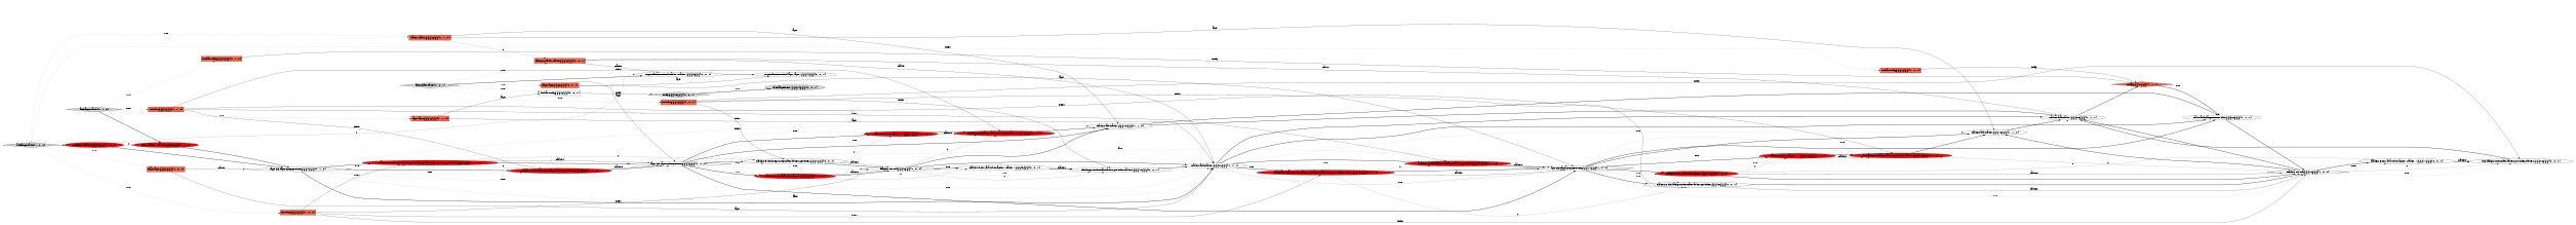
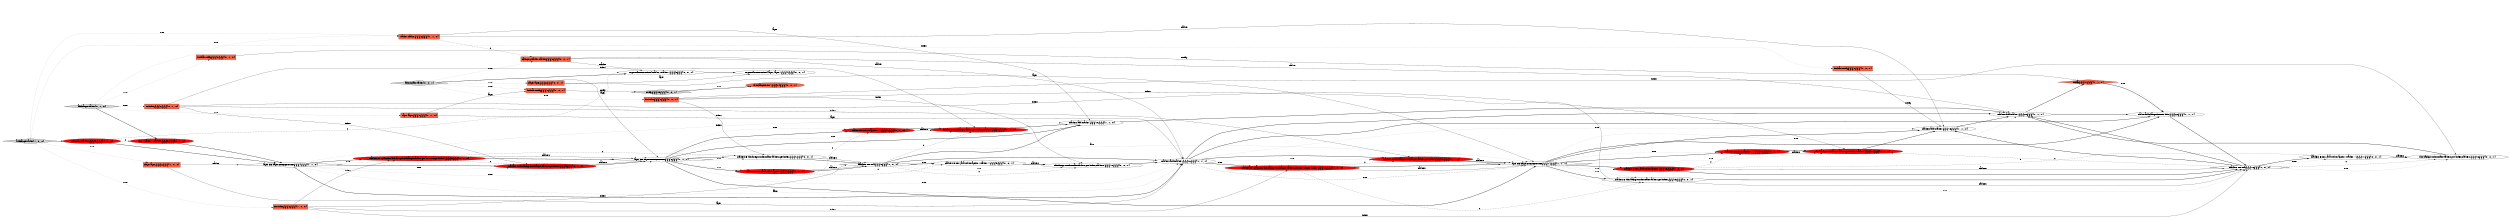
  digraph {
    rankdir=LR
    node [fillcolor=white shape=ellipse style=filled]
    edge [style=bold]
    n1 [fillcolor=tomato label="int index@@@2@@@['0', '1', '0']" shape=box]
    n2 [fillcolor=red label="markers = this.backgroundRangeMarkers.get(index)@@@13@@@['0', '1', '0']"]
    n3 [fillcolor=red label="markers = this.foregroundRangeMarkers.get(index)@@@5@@@['0', '1', '0']"]
    n4 [fillcolor=red label="this.backgroundRangeMarkers.put(index,markers)@@@16@@@['0', '1', '0']"]
    n5 [fillcolor=red label="this.foregroundRangeMarkers.put(index,markers)@@@8@@@['0', '1', '0']"]
    n6 [label="layer == Layer.BACKGROUND@@@14@@@['1', '1', '1']" shape=diamond]
    n7 [label="layer == Layer.FOREGROUND@@@6@@@['1', '1', '1']" shape=diamond]
    n8 [label="markers.add(marker)@@@18@@@['1', '1', '0']"]
    n9 [label="markers.add(marker)@@@10@@@['1', '1', '0']"]
    n10 [label="markers.add(marker)@@@20@@@['1', '1', '1']"]
    n11 [fillcolor=red label="markers = new ArrayList<>()@@@15@@@['0', '1', '0']"]
    n12 [label="markers = this.backgroundDomainMarkers.get(index)@@@15@@@['0', '0', '1']"]
    n13 [label="markers == null@@@16@@@['1', '0', '1']" shape=diamond]
    n14 [fillcolor=red label="markers = new java.util.ArrayList()@@@15@@@['1', '0', '0']"]
    n15 [label="marker.addChangeListener(this)@@@22@@@['1', '1', '1']"]
    n16 [fillcolor=tomato label="Layer layer@@@2@@@['0', '1', '0']" shape=box]
    n17 [label="markers.add(marker)@@@12@@@['1', '1', '1']"]
-   n18 [label="boolean notify@@@2@@@['0', '0', '1']" shape=box]
+   n18 [fillcolor=tomato label="boolean notify@@@2@@@['0', '0', '1']" shape=box]
    n19 [label="layer == Layer.FOREGROUND@@@4@@@['1', '1', '0']" shape=diamond]
    n20 [fillcolor=red label="markers = (Collection)this.foregroundRangeMarkers.get(new Integer(index))@@@5@@@['1', '0', '0']"]
    n21 [fillcolor=red label="markers = (Collection)this.backgroundRangeMarkers.get(new Integer(index))@@@13@@@['1', '0', '0']"]
    n22 [label="this.backgroundDomainMarkers.put(index,markers)@@@18@@@['0', '0', '1']"]
    n23 [fillcolor=tomato label="notify@@@21@@@['1', '1', '0']" shape=diamond]
    n24 [fillcolor=tomato label="Layer layer@@@2@@@['1', '0', '0']" shape=box]
    n25 [label="markers == null@@@8@@@['1', '0', '1']" shape=diamond]
    n26 [label="this.foregroundDomainMarkers.put(index,markers)@@@10@@@['0', '0', '1']"]
    n27 [label="markers = new java.util.ArrayList<Marker>()@@@9@@@['0', '0', '1']"]
    n28 [fillcolor=red label="Collection markers@@@3@@@['1', '0', '0']"]
    n29 [label="Args.nullNotPermitted(marker,\"marker\")@@@3@@@['0', '0', '1']"]
    n30 [fillcolor=red label="List<Marker> markers@@@3@@@['0', '1', '0']"]
    n31 [label="Args.nullNotPermitted(layer,\"layer\")@@@4@@@['0', '0', '1']"]
    n32 [fillcolor=tomato label="boolean notify@@@2@@@['1', '0', '0']" shape=box]
    n33 [fillcolor=red label="markers = new java.util.ArrayList()@@@7@@@['1', '0', '0']"]
    n34 [fillcolor=red label="markers = new ArrayList<>()@@@7@@@['0', '1', '0']"]
    n35 [label="markers = this.foregroundDomainMarkers.get(index)@@@7@@@['0', '0', '1']"]
    n36 [fillcolor=tomato label="int index@@@2@@@['0', '0', '1']" shape=box]
    n37 [label="markers = new java.util.ArrayList<Marker>()@@@17@@@['0', '0', '1']"]
    n38 [fillcolor=tomato label="Marker marker@@@2@@@['1', '1', '0']" shape=box]
    n39 [fillcolor=tomato label="CategoryMarker marker@@@2@@@['0', '0', '1']" shape=box]
    n40 [fillcolor=lightgray label="addRangeMarker['1', '0', '0']" shape=diamond]
    n41 [fillcolor=tomato label="int index@@@2@@@['1', '0', '0']" shape=box]
    n42 [fillcolor=lightgray label="notify@@@23@@@['0', '0', '1']" shape=diamond]
-   n43 [fillcolor=lightgray label="fireChangeEvent()@@@24@@@['0', '0', '1']"]
+   n43 [fillcolor=tomato label="fireChangeEvent()@@@24@@@['0', '0', '1']"]
    n44 [fillcolor=lightgray label="addRangeMarker['0', '1', '0']" shape=diamond]
    n45 [fillcolor=tomato label="boolean notify@@@2@@@['0', '1', '0']" shape=box]
    n46 [fillcolor=tomato label="Layer layer@@@2@@@['0', '0', '1']" shape=box]
    n47 [fillcolor=lightgray label="addDomainMarker['0', '0', '1']" shape=diamond]
    n1 -> n2 [label=index style=solid]
    n1 -> n3 [label=index style=solid]
    n1 -> n4 [label=index style=solid]
    n1 -> n5 [label=index style=solid]
    n2 -> n6
    n2 -> n6 [label=markers style=solid]
    n3 -> n7 [label=markers style=solid]
    n3 -> n7
    n4 -> n8
    n5 -> n9
    n6 -> n4 [label=true style=dotted]
    n6 -> n8
    n6 -> n10 [label=true style=dotted]
    n6 -> n11
    n6 -> n11 [label=true style=dotted]
    n6 -> n12
    n6 -> n12 [label=true style=dotted]
    n6 -> n13 [label=true style=dotted]
    n6 -> n14
    n6 -> n14 [label=true style=dotted]
    n6 -> n15
    n7 -> n5 [label=true style=dotted]
    n7 -> n6 [label=false style=dotted]
    n7 -> n6
    n7 -> n9
    n7 -> n17 [label=true style=dotted]
-   n7 -> n25 [label=true style=dotted]
    n7 -> n33 [label=true style=dotted]
    n7 -> n33
    n7 -> n34 [label=true style=dotted]
    n7 -> n34
    n7 -> n35
    n7 -> n35 [label=true style=dotted]
    n8 -> n10
    n9 -> n10
-   n9 -> n15
+   n10 -> n15
    n10 -> n23
    n11 -> n4
    n11 -> n4 [label=markers style=solid]
    n12 -> n13 [label=markers style=solid]
    n12 -> n13
    n13 -> n4 [label=0 style=dashed]
    n13 -> n8
    n13 -> n10
    n13 -> n22 [label=0 style=dashed]
    n13 -> n22 [label=true style=dotted]
    n13 -> n37 [label=true style=dotted]
    n13 -> n37
    n14 -> n11 [label=0 style=dashed]
    n14 -> n13 [label=markers style=solid]
    n14 -> n13
    n14 -> n37 [label=0 style=dashed]
    n15 -> n13
    n16 -> n17 [label=layer style=solid]
    n16 -> n18 [label=layer style=solid]
    n17 -> n2 [label=true style=dotted]
    n17 -> n2
    n17 -> n6 [label=true style=dashed]
    n17 -> n8 [label=true style=dotted]
    n17 -> n10
    n17 -> n15
    n17 -> n21 [label=true style=dotted]
    n17 -> n21
    n18 -> n42 [label=notify style=solid]
    n19 -> n3
    n19 -> n3 [label=true style=dotted]
    n19 -> n7 [label=true style=dotted]
    n19 -> n9 [label=index style=dotted]
    n19 -> n17
    n19 -> n17 [label=false style=dotted]
    n19 -> n20
    n19 -> n20 [label=true style=dotted]
    n20 -> n3 [label=0 style=dashed]
    n20 -> n7 [label=markers style=solid]
    n20 -> n7
    n20 -> n35 [label=0 style=dashed]
    n21 -> n2 [label=0 style=dashed]
    n21 -> n6
    n21 -> n6 [label=markers style=solid]
    n21 -> n12 [label=0 style=dashed]
    n22 -> n10
    n23 -> n15
    n23 -> n15 [label=true style=dotted]
    n24 -> n17 [label=layer style=solid]
    n24 -> n19 [label=marker style=solid]
    n25 -> n5 [label=0 style=dashed]
    n25 -> n9
    n25 -> n17
    n25 -> n26 [label=true style=dotted]
    n25 -> n26 [label=0 style=dashed]
    n25 -> n27
    n25 -> n27 [label=true style=dotted]
    n26 -> n17
    n27 -> n26
    n27 -> n26 [label=markers style=solid]
    n28 -> n19
    n28 -> n29 [label=0 style=dashed]
    n28 -> n30 [label=0 style=dashed]
    n29 -> n31
    n30 -> n19
-   n32 -> n23 [label=notify style=solid]
+   n32 -> n8 [label=notify style=solid]
    n33 -> n25 [label=markers style=solid]
    n33 -> n25
    n33 -> n27 [label=0 style=dashed]
    n33 -> n34 [label=0 style=dashed]
    n34 -> n5 [label=markers style=solid]
    n34 -> n5
    n35 -> n25 [label=markers style=solid]
    n35 -> n25
    n36 -> n12 [label=index style=solid]
    n36 -> n22 [label=index style=solid]
    n36 -> n26 [label=index style=solid]
    n36 -> n35 [label=index style=solid]
    n37 -> n22 [label=markers style=solid]
    n37 -> n22
-   n38 -> n8 [label=layer style=solid]
+   n38 -> n8 [label=marker style=solid]
    n38 -> n9 [label=layer style=solid]
    n38 -> n39 [label=0 style=dashed]
    n39 -> n10 [label=marker style=solid]
    n39 -> n17 [label=marker style=solid]
    n39 -> n29 [label=marker style=solid]
    n40 -> n24 [label=true style=dotted]
    n40 -> n28
    n40 -> n32 [label=index style=dotted]
    n40 -> n38 [label=true style=dotted]
    n40 -> n41 [label=true style=dotted]
    n41 -> n13 [label=index style=solid]
    n41 -> n20 [label=index style=solid]
    n41 -> n21 [label=index style=solid]
    n41 -> n25 [label=index style=solid]
    n42 -> n43
    n42 -> n43 [label=true style=dotted]
    n44 -> n1 [label=true style=dotted]
    n44 -> n16 [label=true style=dotted]
    n44 -> n30
+   n44 -> n38 [label=true style=dotted]
    n44 -> n45 [label=true style=dotted]
    n45 -> n23 [label=notify style=solid]
    n46 -> n6 [label=layer style=solid]
    n46 -> n7 [label=layer style=solid]
    n46 -> n31 [label=layer style=solid]
    n47 -> n18 [label=true style=dotted]
    n47 -> n29
    n47 -> n36 [label=true style=dotted]
    n47 -> n39 [label=true style=dotted]
    n47 -> n46 [label=true style=dotted]
  }
